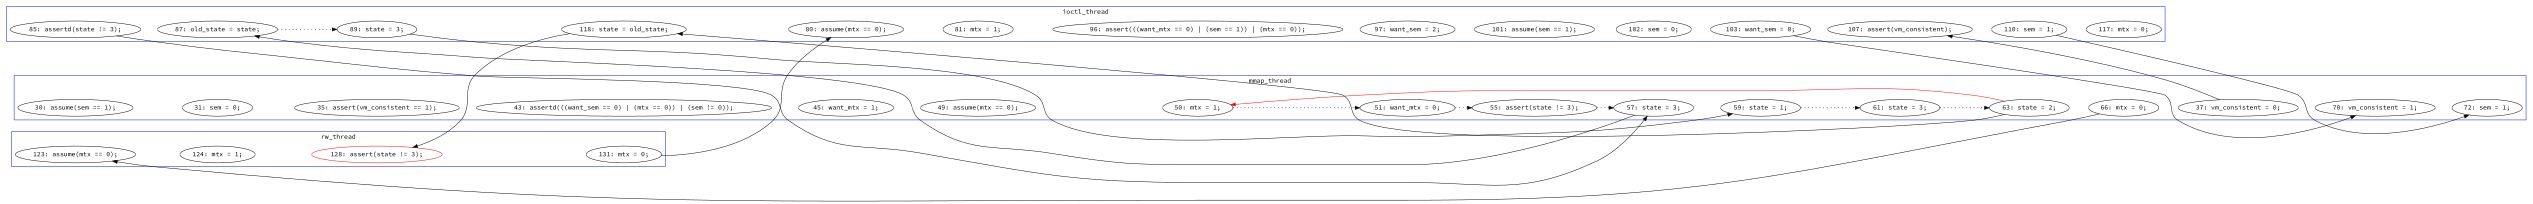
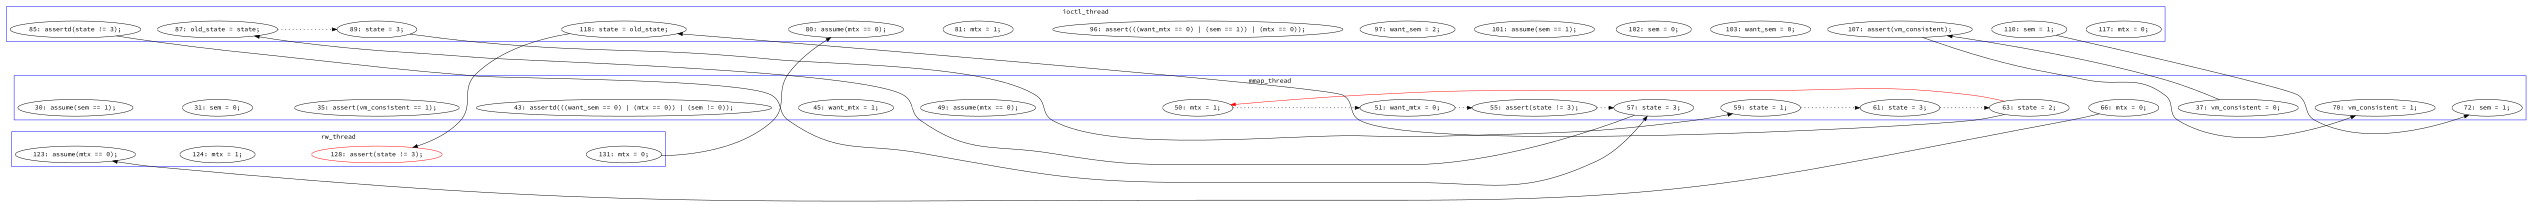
  digraph {
    fontname="Source Code Pro"
    rankdir=LR
    node [fontname="Source Code Pro"]
    edge [color=white fontname="Source Code Pro" style=solid]
    n1 [label="57: state = 3;"]
    n2 [label="30: assume(sem == 1);"]
    n3 [label="31: sem = 0;"]
    n4 [label="49: assume(mtx == 0);"]
    n5 [label="50: mtx = 1;"]
    n6 [label="51: want_mtx = 0;"]
    n7 [label="66: mtx = 0;"]
    n8 [label="37: vm_consistent = 0;"]
    n9 [label="59: state = 1;"]
    n10 [label="61: state = 3;"]
    n11 [label="63: state = 2;"]
    n12 [label="35: assert(vm_consistent == 1);"]
    n13 [label="43: assertd(((want_sem == 0) | (mtx == 0)) | (sem != 0));"]
    n14 [label="70: vm_consistent = 1;"]
    n15 [label="72: sem = 1;"]
    n16 [label="45: want_mtx = 1;"]
    n17 [label="55: assert(state != 3);"]
    n18 [color=red label="128: assert(state != 3);"]
    n19 [label="123: assume(mtx == 0);"]
    n20 [label="124: mtx = 1;"]
    n21 [label="131: mtx = 0;"]
    n22 [label="87: old_state = state;"]
    n23 [label="85: assertd(state != 3);"]
    n24 [label="118: state = old_state;"]
    n25 [label="80: assume(mtx == 0);"]
    n26 [label="97: want_sem = 2;"]
    n27 [label="101: assume(sem == 1);"]
    n28 [label="89: state = 3;"]
    n29 [label="96: assert(((want_mtx == 0) | (sem == 1)) | (mtx == 0));"]
    n30 [label="103: want_sem = 0;"]
    n31 [label="107: assert(vm_consistent);"]
    n32 [label="81: mtx = 1;"]
    n33 [label="110: sem = 1;"]
    n34 [label="117: mtx = 0;"]
    n35 [label="102: sem = 0;"]
    subgraph cluster_1 {
      color=blue
      label=mmap_thread
      n1
      n2
      n3
      n4
      n5
      n6
      n7
      n8
      n9
      n10
      n11
      n12
      n13
      n14
      n15
      n16
      n17
    }
    subgraph cluster_2 {
      color=blue
      label=rw_thread
      n18
      n19
      n20
      n21
    }
    subgraph cluster_3 {
      color=blue
      label=ioctl_thread
      n22
      n23
      n24
      n25
      n26
      n27
      n28
      n29
      n30
      n31
      n32
      n33
      n34
      n35
    }
    n1 -> n9
    n1 -> n22 [color=black constraint=false]
    n2 -> n3
    n3 -> n12
    n4 -> n5
    n5 -> n6 [color=black style=dotted]
    n6 -> n17 [color=black style=dotted]
    n7 -> n8
    n7 -> n19 [color=black constraint=false]
    n8 -> n14
    n8 -> n31 [color=black constraint=false]
    n9 -> n10 [color=black style=dotted]
    n10 -> n11 [color=black style=dotted]
    n11 -> n5 [color=red constraint=false]
    n11 -> n7
    n11 -> n24 [color=black constraint=false]
    n12 -> n13
    n13 -> n16
    n14 -> n15
    n16 -> n4
    n17 -> n1 [color=black style=dotted]
    n18 -> n21
    n19 -> n20
    n20 -> n18
    n21 -> n25 [color=black constraint=false]
    n22 -> n28 [color=black style=dotted]
    n23 -> n1 [color=black constraint=false]
    n23 -> n22
    n24 -> n18 [color=black constraint=false]
    n24 -> n25
    n25 -> n32
    n26 -> n27
    n27 -> n35
    n28 -> n9 [color=black constraint=false]
    n28 -> n24
    n29 -> n26
    n30 -> n31
-   n30 -> n14 [color=black constraint=false]
+   n31 -> n14 [color=black constraint=false]
    n31 -> n33
    n32 -> n29
    n33 -> n15 [color=black constraint=false]
    n33 -> n34
    n35 -> n30
  }
